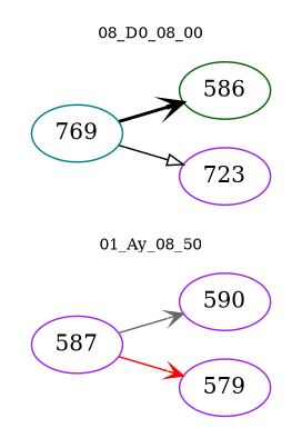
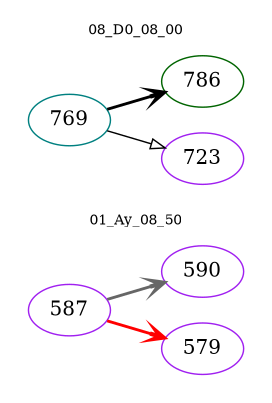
  digraph {
    rankdir=LR
    node [color=purple]
    edge [arrowhead=vee color=black style=bold]
    n1 [label=587]
    n2 [label=579]
    n3 [label=590]
    n4 [color=teal label=769]
    n5 [label=723]
-   n6 [color=darkgreen label=586]
+   n6 [color=darkgreen label=786]
    subgraph cluster_1 {
      color=white
      fontsize=10
      label="01_Ay_08_50"
      n1
      n2
      n3
    }
    subgraph cluster_2 {
      color=white
      fontsize=10
      label="08_D0_08_00"
      n4
      n5
      n6
    }
-   n1 -> n2 [color=red style=solid]
-   n1 -> n3 [color=gray40 style=solid]
+   n1 -> n2 [color=red]
+   n1 -> n3 [color=gray40]
    n4 -> n5 [arrowhead=onormal style=solid]
    n4 -> n6
  }
